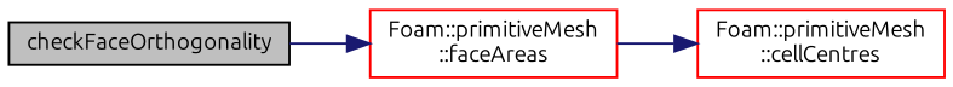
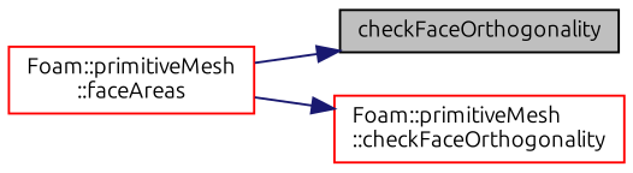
  digraph {
    fontname=Ubuntu
    rankdir=LR
    node [color=red fontname=Ubuntu fontsize=10 shape=record]
    edge [color=midnightblue fontname=Ubuntu fontsize=10 labelfontname=FreeSans labelfontsize=10 style=solid]
    n1 [color=black fillcolor=grey75 fontcolor=black height=0.2 label=checkFaceOrthogonality style=filled width=0.4]
    n2 [height=0.2 label="Foam::primitiveMesh\l::faceAreas" width=0.4]
-   n3 [height=0.2 label="Foam::primitiveMesh\l::cellCentres" width=0.4]
-   n1 -> n2
+   n3 [height=0.2 label="Foam::primitiveMesh\l::checkFaceOrthogonality" width=0.4]
+   n2 -> n1
    n2 -> n3
  }
